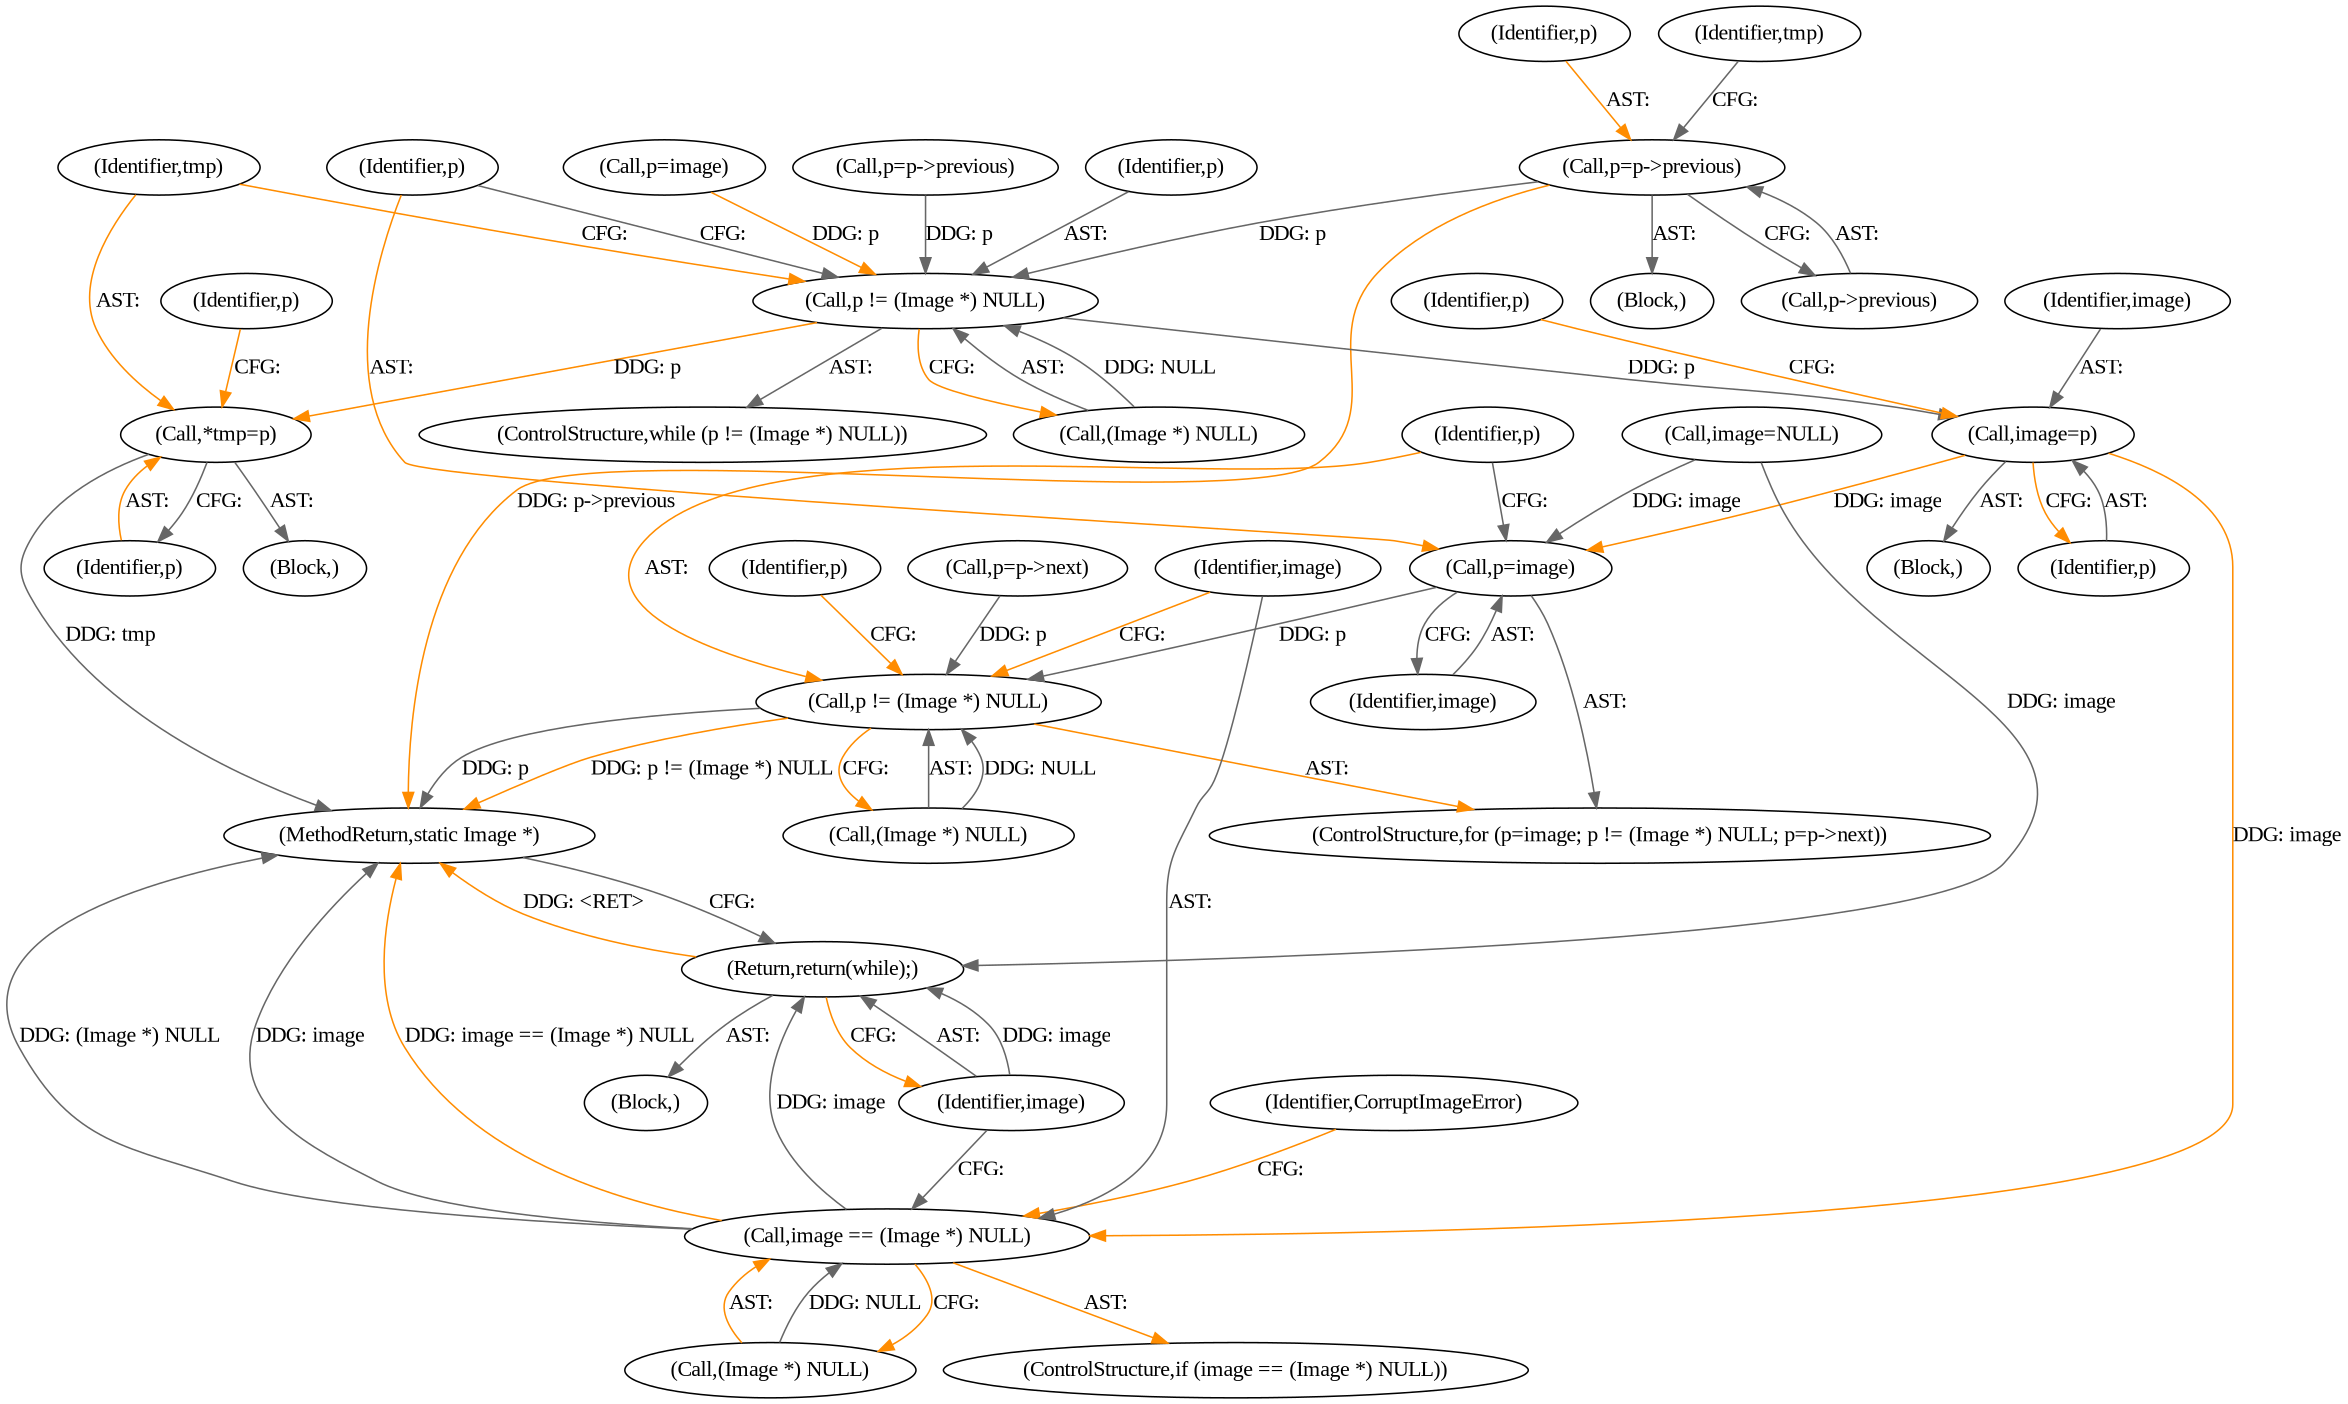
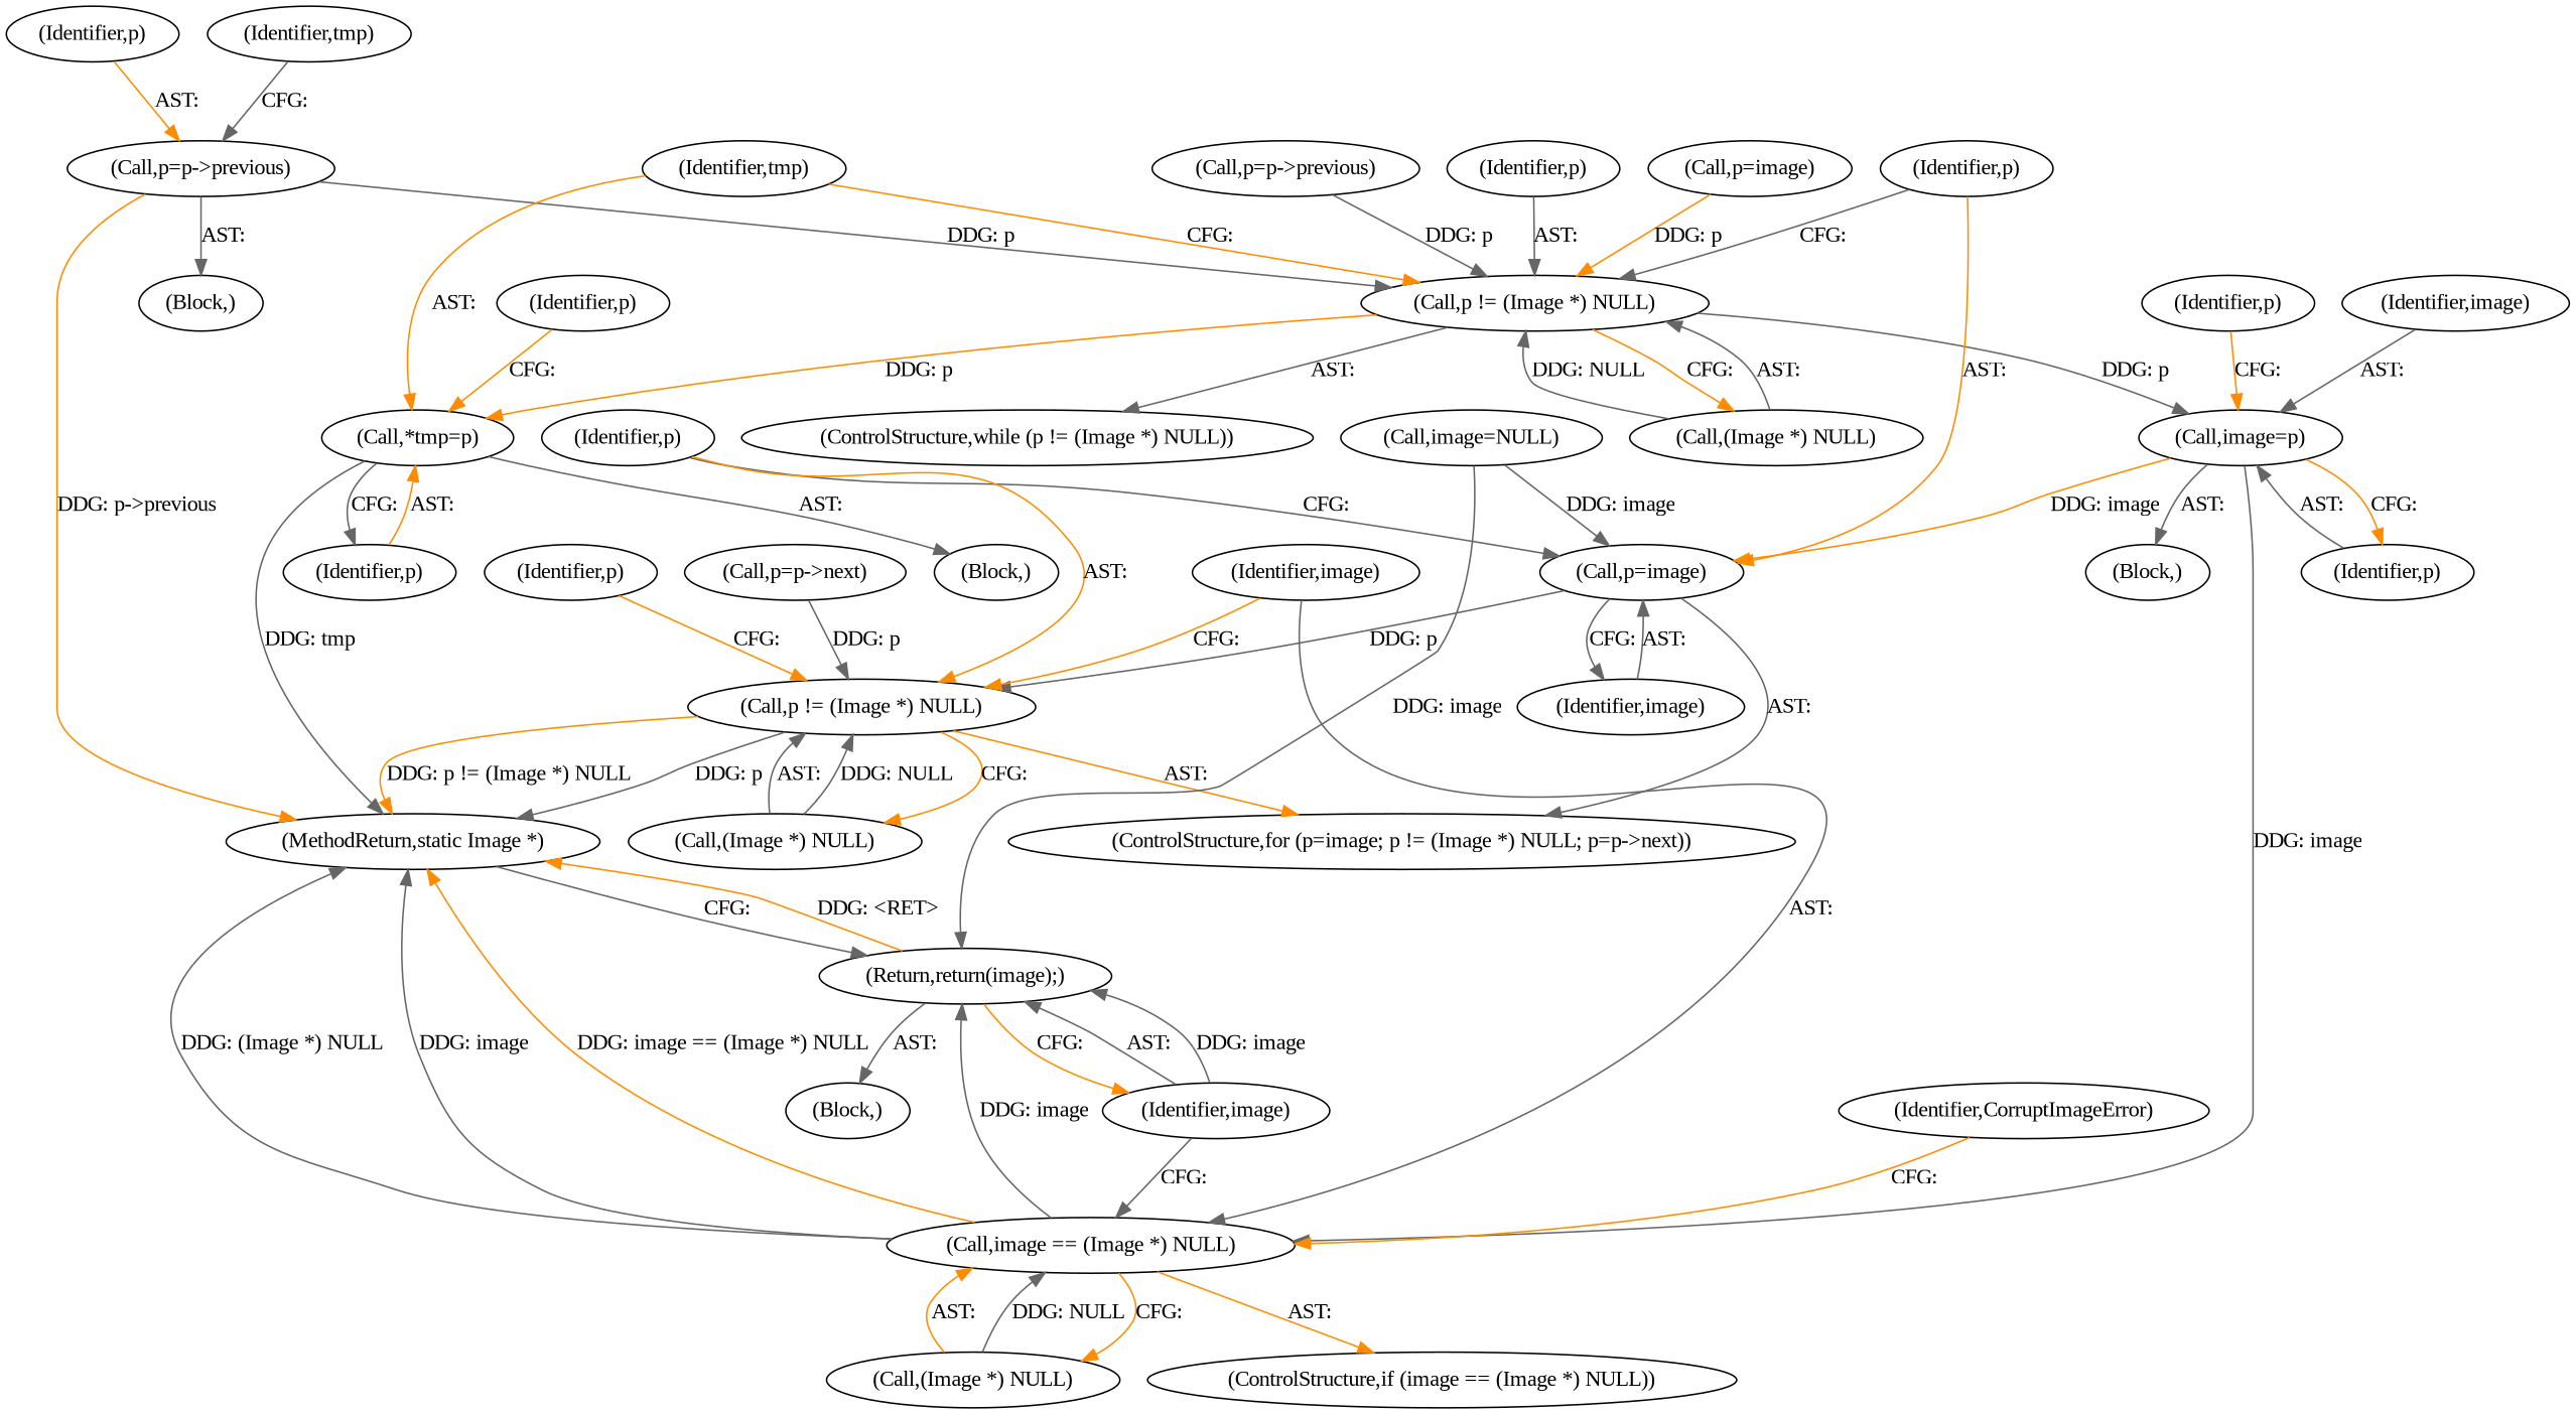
  digraph {
    fontname="Liberation Serif"
    node [fontname="Liberation Serif"]
    edge [color=gray40 fontname="Liberation Serif"]
    n1 [label="(Call,p=p->previous)"]
    n2 [label="(Call,p != (Image *) NULL)"]
    n3 [label="(Block,)"]
    n4 [label="(MethodReturn,static Image *)"]
-   n5 [label="(Call,p->previous)"]
    n6 [label="(Call,*tmp=p)"]
    n7 [label="(Call,image=p)"]
    n8 [label="(ControlStructure,while (p != (Image *) NULL))"]
    n9 [label="(Call,(Image *) NULL)"]
-   n10 [label="(Return,return(while);)"]
+   n10 [label="(Return,return(image);)"]
    n11 [label="(Identifier,p)"]
    n12 [label="(Block,)"]
    n13 [label="(Call,p=image)"]
    n14 [label="(Call,image == (Image *) NULL)"]
    n15 [label="(Identifier,p)"]
    n16 [label="(Block,)"]
    n17 [label="(Call,p != (Image *) NULL)"]
    n18 [label="(ControlStructure,for (p=image; p != (Image *) NULL; p=p->next))"]
    n19 [label="(Identifier,image)"]
    n20 [label="(Call,(Image *) NULL)"]
    n21 [label="(ControlStructure,if (image == (Image *) NULL))"]
    n22 [label="(Call,(Image *) NULL)"]
    n23 [label="(Block,)"]
    n24 [label="(Identifier,image)"]
    n25 [label="(Identifier,tmp)"]
    n26 [label="(Identifier,p)"]
    n27 [label="(Identifier,p)"]
    n28 [label="(Call,p=image)"]
    n29 [label="(Call,image=NULL)"]
    n30 [label="(Identifier,p)"]
    n31 [label="(Call,p=p->next)"]
    n32 [label="(Identifier,CorruptImageError)"]
    n33 [label="(Identifier,p)"]
    n34 [label="(Identifier,image)"]
    n35 [label="(Identifier,p)"]
    n36 [label="(Identifier,p)"]
    n37 [label="(Identifier,image)"]
    n38 [label="(Call,p=p->previous)"]
    n39 [label="(Identifier,tmp)"]
    n40 [label="(Identifier,p)"]
    n1 -> n2 [label="DDG: p"]
    n1 -> n3 [label="AST: "]
    n1 -> n4 [color=darkorange label="DDG: p->previous"]
-   n1 -> n5 [label="CFG: "]
    n2 -> n6 [color=darkorange label="DDG: p"]
    n2 -> n7 [label="DDG: p"]
    n2 -> n8 [label="AST: "]
    n2 -> n9 [color=darkorange label="CFG: "]
    n4 -> n10 [label="CFG: "]
-   n5 -> n1 [label="AST: "]
    n6 -> n4 [label="DDG: tmp"]
    n6 -> n11 [label="CFG: "]
    n6 -> n12 [label="AST: "]
    n7 -> n13 [color=darkorange label="DDG: image"]
-   n7 -> n14 [color=darkorange label="DDG: image"]
+   n7 -> n14 [label="DDG: image"]
    n7 -> n15 [color=darkorange label="CFG: "]
    n7 -> n16 [label="AST: "]
    n9 -> n2 [label="AST: "]
    n9 -> n2 [label="DDG: NULL"]
    n10 -> n4 [color=darkorange label="DDG: <RET>"]
    n10 -> n23 [label="AST: "]
    n10 -> n24 [color=darkorange label="CFG: "]
    n11 -> n6 [color=darkorange label="AST: "]
    n13 -> n17 [label="DDG: p"]
    n13 -> n18 [label="AST: "]
    n13 -> n19 [label="CFG: "]
    n14 -> n4 [label="DDG: (Image *) NULL"]
    n14 -> n4 [label="DDG: image"]
    n14 -> n4 [color=darkorange label="DDG: image == (Image *) NULL"]
    n14 -> n10 [label="DDG: image"]
    n14 -> n20 [color=darkorange label="CFG: "]
    n14 -> n21 [color=darkorange label="AST: "]
    n15 -> n7 [label="AST: "]
    n17 -> n4 [label="DDG: p"]
    n17 -> n4 [color=darkorange label="DDG: p != (Image *) NULL"]
    n17 -> n18 [color=darkorange label="AST: "]
    n17 -> n22 [color=darkorange label="CFG: "]
    n19 -> n13 [label="AST: "]
    n20 -> n14 [color=darkorange label="AST: "]
    n20 -> n14 [label="DDG: NULL"]
    n22 -> n17 [label="AST: "]
    n22 -> n17 [label="DDG: NULL"]
    n24 -> n10 [label="AST: "]
    n24 -> n10 [label="DDG: image"]
    n24 -> n14 [label="CFG: "]
    n25 -> n2 [color=darkorange label="CFG: "]
    n25 -> n6 [color=darkorange label="AST: "]
    n26 -> n13 [label="CFG: "]
    n26 -> n17 [color=darkorange label="AST: "]
    n27 -> n6 [color=darkorange label="CFG: "]
    n28 -> n2 [color=darkorange label="DDG: p"]
    n29 -> n10 [label="DDG: image"]
    n29 -> n13 [label="DDG: image"]
    n30 -> n17 [color=darkorange label="CFG: "]
    n31 -> n17 [label="DDG: p"]
    n32 -> n14 [color=darkorange label="CFG: "]
    n33 -> n1 [color=darkorange label="AST: "]
    n34 -> n14 [label="AST: "]
    n34 -> n17 [color=darkorange label="CFG: "]
    n35 -> n7 [color=darkorange label="CFG: "]
    n36 -> n2 [label="CFG: "]
    n36 -> n13 [color=darkorange label="AST: "]
    n37 -> n7 [label="AST: "]
    n38 -> n2 [label="DDG: p"]
    n39 -> n1 [label="CFG: "]
    n40 -> n2 [label="AST: "]
  }
